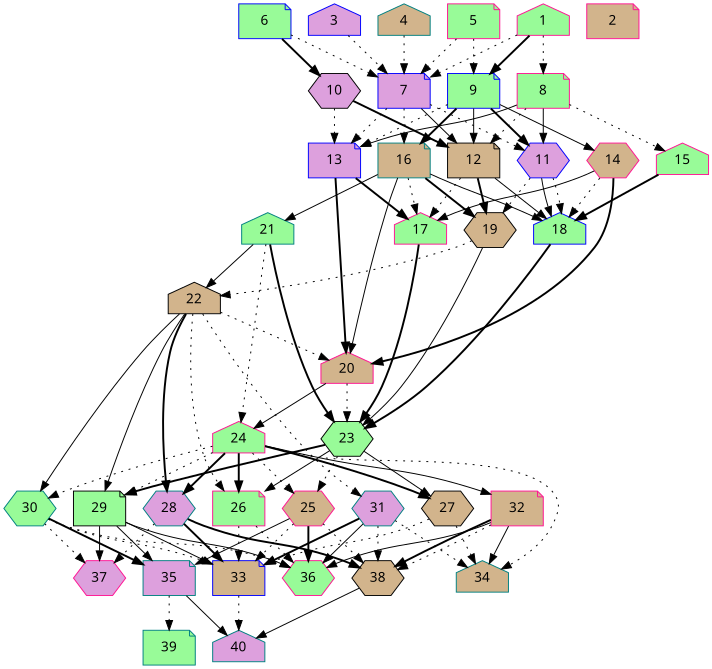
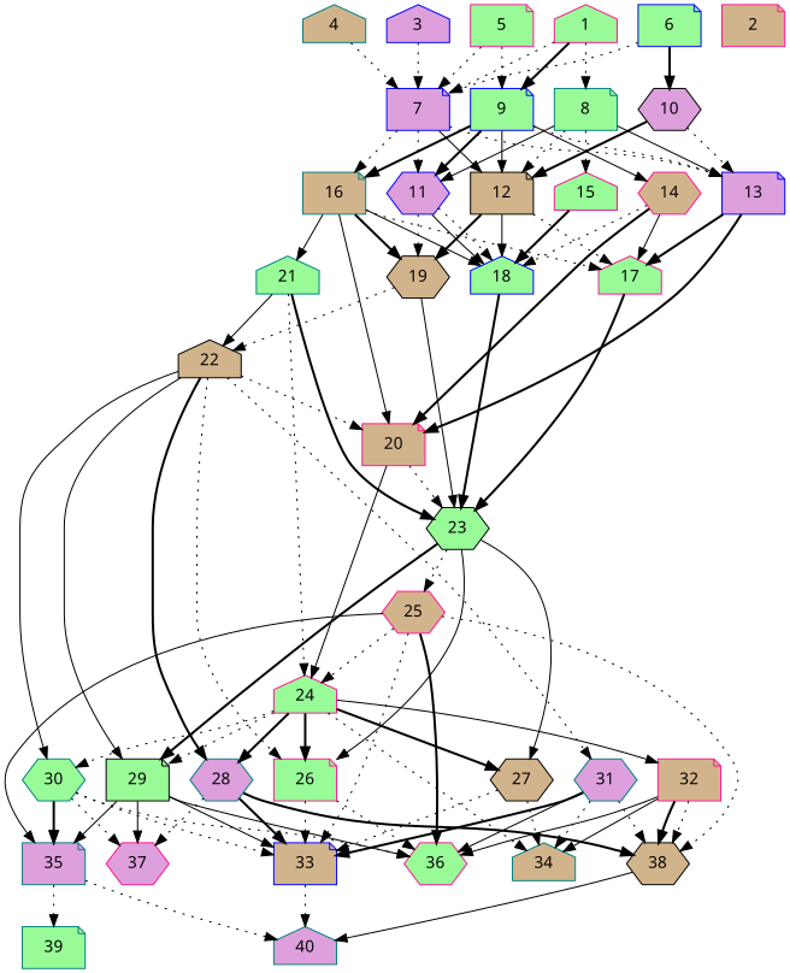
  digraph {
    fontname="Noto Sans"
    node [alpha=0.06 color=deeppink fillcolor=palegreen fontname="Noto Sans" shape=note style=filled]
    edge [fontname="Noto Sans" style=dotted]
    1 [alpha=0.03 expect_size=50680832 shape=house]
    7 [alpha=0.10 color=blue expect_size=51757056 fillcolor=plum]
-   8 [alpha=0.02 expect_size=49087488]
+   8 [alpha=0.02 color=teal expect_size=49087488]
    9 [alpha=0.10 color=blue expect_size=10834944]
    11 [alpha=0.02 color=blue expect_size=45452288 fillcolor=plum shape=hexagon]
    12 [alpha=0.09 color=black expect_size=6379520 fillcolor=tan]
    13 [alpha=0.07 color=blue expect_size=27807744 fillcolor=plum]
    16 [alpha=0.08 color=teal expect_size=20977664 fillcolor=tan]
    15 [alpha=0.04 expect_size=19231744 shape=house]
    14 [alpha=0.20 expect_size=24676352 fillcolor=tan shape=hexagon]
    18 [alpha=0.16 color=blue expect_size=24909824 shape=house]
    19 [color=black expect_size=29718528 fillcolor=tan shape=hexagon]
    17 [alpha=0.19 expect_size=48931840 shape=house]
-   20 [alpha=0.14 expect_size=52248576 fillcolor=tan shape=house]
+   20 [alpha=0.14 expect_size=52248576 fillcolor=tan]
    21 [alpha=0.01 color=teal expect_size=51406848 shape=house]
    2 [alpha=0.09 expect_size=46962688 fillcolor=tan]
    3 [alpha=0.19 color=blue expect_size=8558592 fillcolor=plum shape=house]
    4 [alpha=0.18 color=teal expect_size=35208192 fillcolor=tan shape=house]
    10 [alpha=0.20 color=black expect_size=16884736 fillcolor=plum shape=hexagon]
    5 [alpha=0.01 expect_size=20792320]
    6 [alpha=0.12 color=blue expect_size=16966656]
    23 [alpha=0.12 color=black expect_size=28178432 shape=hexagon]
    22 [color=black expect_size=7837696 fillcolor=tan shape=house]
    24 [alpha=0.11 expect_size=45034496 shape=house]
    26 [alpha=0.07 expect_size=6711296]
    29 [alpha=0.17 color=black expect_size=13359104]
    25 [alpha=0.16 expect_size=44319744 fillcolor=tan shape=hexagon]
    27 [alpha=0.17 color=black expect_size=25748480 fillcolor=tan shape=hexagon]
    28 [color=teal expect_size=22768640 fillcolor=plum shape=hexagon]
    30 [alpha=0.13 color=teal expect_size=26671104 shape=hexagon]
    31 [color=teal expect_size=11417600 fillcolor=plum shape=hexagon]
    32 [alpha=0.20 expect_size=13039616 fillcolor=tan]
    34 [alpha=0.14 color=teal expect_size=6640640 fillcolor=tan shape=house]
    33 [alpha=0.03 color=blue expect_size=26071040 fillcolor=tan]
    36 [alpha=0.16 expect_size=23030784 shape=hexagon]
    37 [alpha=0.18 expect_size=38939648 fillcolor=plum shape=hexagon]
    35 [alpha=0.12 color=teal expect_size=31901696 fillcolor=plum]
    38 [alpha=0.09 color=black expect_size=31769600 fillcolor=tan shape=hexagon]
    40 [alpha=0.12 color=teal expect_size=38137856 fillcolor=plum shape=house]
    39 [alpha=0.11 color=teal expect_size=45366272]
    1 -> 7
    1 -> 8
    1 -> 9 [style=bold]
    7 -> 11
    7 -> 12 [style=solid]
    7 -> 13
    7 -> 16
    8 -> 11 [style=solid]
    8 -> 12
    8 -> 13 [style=solid]
    8 -> 15
    9 -> 11 [style=bold]
    9 -> 12 [style=solid]
    9 -> 13
    9 -> 16 [style=bold]
    9 -> 14 [style=solid]
    11 -> 18 [style=solid]
    11 -> 18
    11 -> 19
    12 -> 18 [style=solid]
    12 -> 19 [style=bold]
    12 -> 17
    13 -> 17 [style=bold]
    13 -> 20 [style=bold]
    16 -> 18 [style=solid]
    16 -> 19 [style=bold]
    16 -> 17
    16 -> 20 [style=solid]
    16 -> 21 [style=solid]
    15 -> 18 [style=bold]
    14 -> 18
    14 -> 17 [style=solid]
    14 -> 20 [style=bold]
    18 -> 23 [style=bold]
    19 -> 23 [style=solid]
    19 -> 22
    17 -> 23 [style=bold]
    20 -> 23
    20 -> 24 [style=solid]
    21 -> 23 [style=bold]
    21 -> 22 [style=solid]
    21 -> 24
    3 -> 7
    4 -> 7
    10 -> 12 [style=bold]
    10 -> 13
    5 -> 7
    5 -> 9
    6 -> 7
    6 -> 10 [style=bold]
    23 -> 26 [style=solid]
    23 -> 29 [style=bold]
    23 -> 25
    23 -> 27 [style=solid]
    22 -> 20
    22 -> 26
    22 -> 29 [style=solid]
    22 -> 28 [style=bold]
    22 -> 30 [style=solid]
    22 -> 31
    24 -> 26 [style=bold]
    24 -> 29
-   24 -> 25
+   25 -> 24
    24 -> 27 [style=bold]
    24 -> 28 [style=bold]
    24 -> 30
    24 -> 32 [style=solid]
    24 -> 34
    26 -> 33
    26 -> 36
    29 -> 33 [style=solid]
    29 -> 36 [style=solid]
    29 -> 37 [style=solid]
    29 -> 35 [style=solid]
    25 -> 33
    25 -> 36 [style=bold]
    25 -> 35 [style=solid]
    25 -> 38
    27 -> 34
    27 -> 33
    28 -> 33 [style=bold]
    28 -> 37
    28 -> 38 [style=bold]
    30 -> 33
    30 -> 36
    30 -> 37
    30 -> 35 [style=bold]
    31 -> 34
    31 -> 33 [style=bold]
    31 -> 36 [style=solid]
    31 -> 38
    32 -> 34 [style=solid]
    32 -> 36 [style=solid]
    32 -> 38 [style=bold]
    32 -> 38
    33 -> 40
-   35 -> 40 [style=solid]
+   35 -> 40
    35 -> 39
    38 -> 40 [style=solid]
  }
